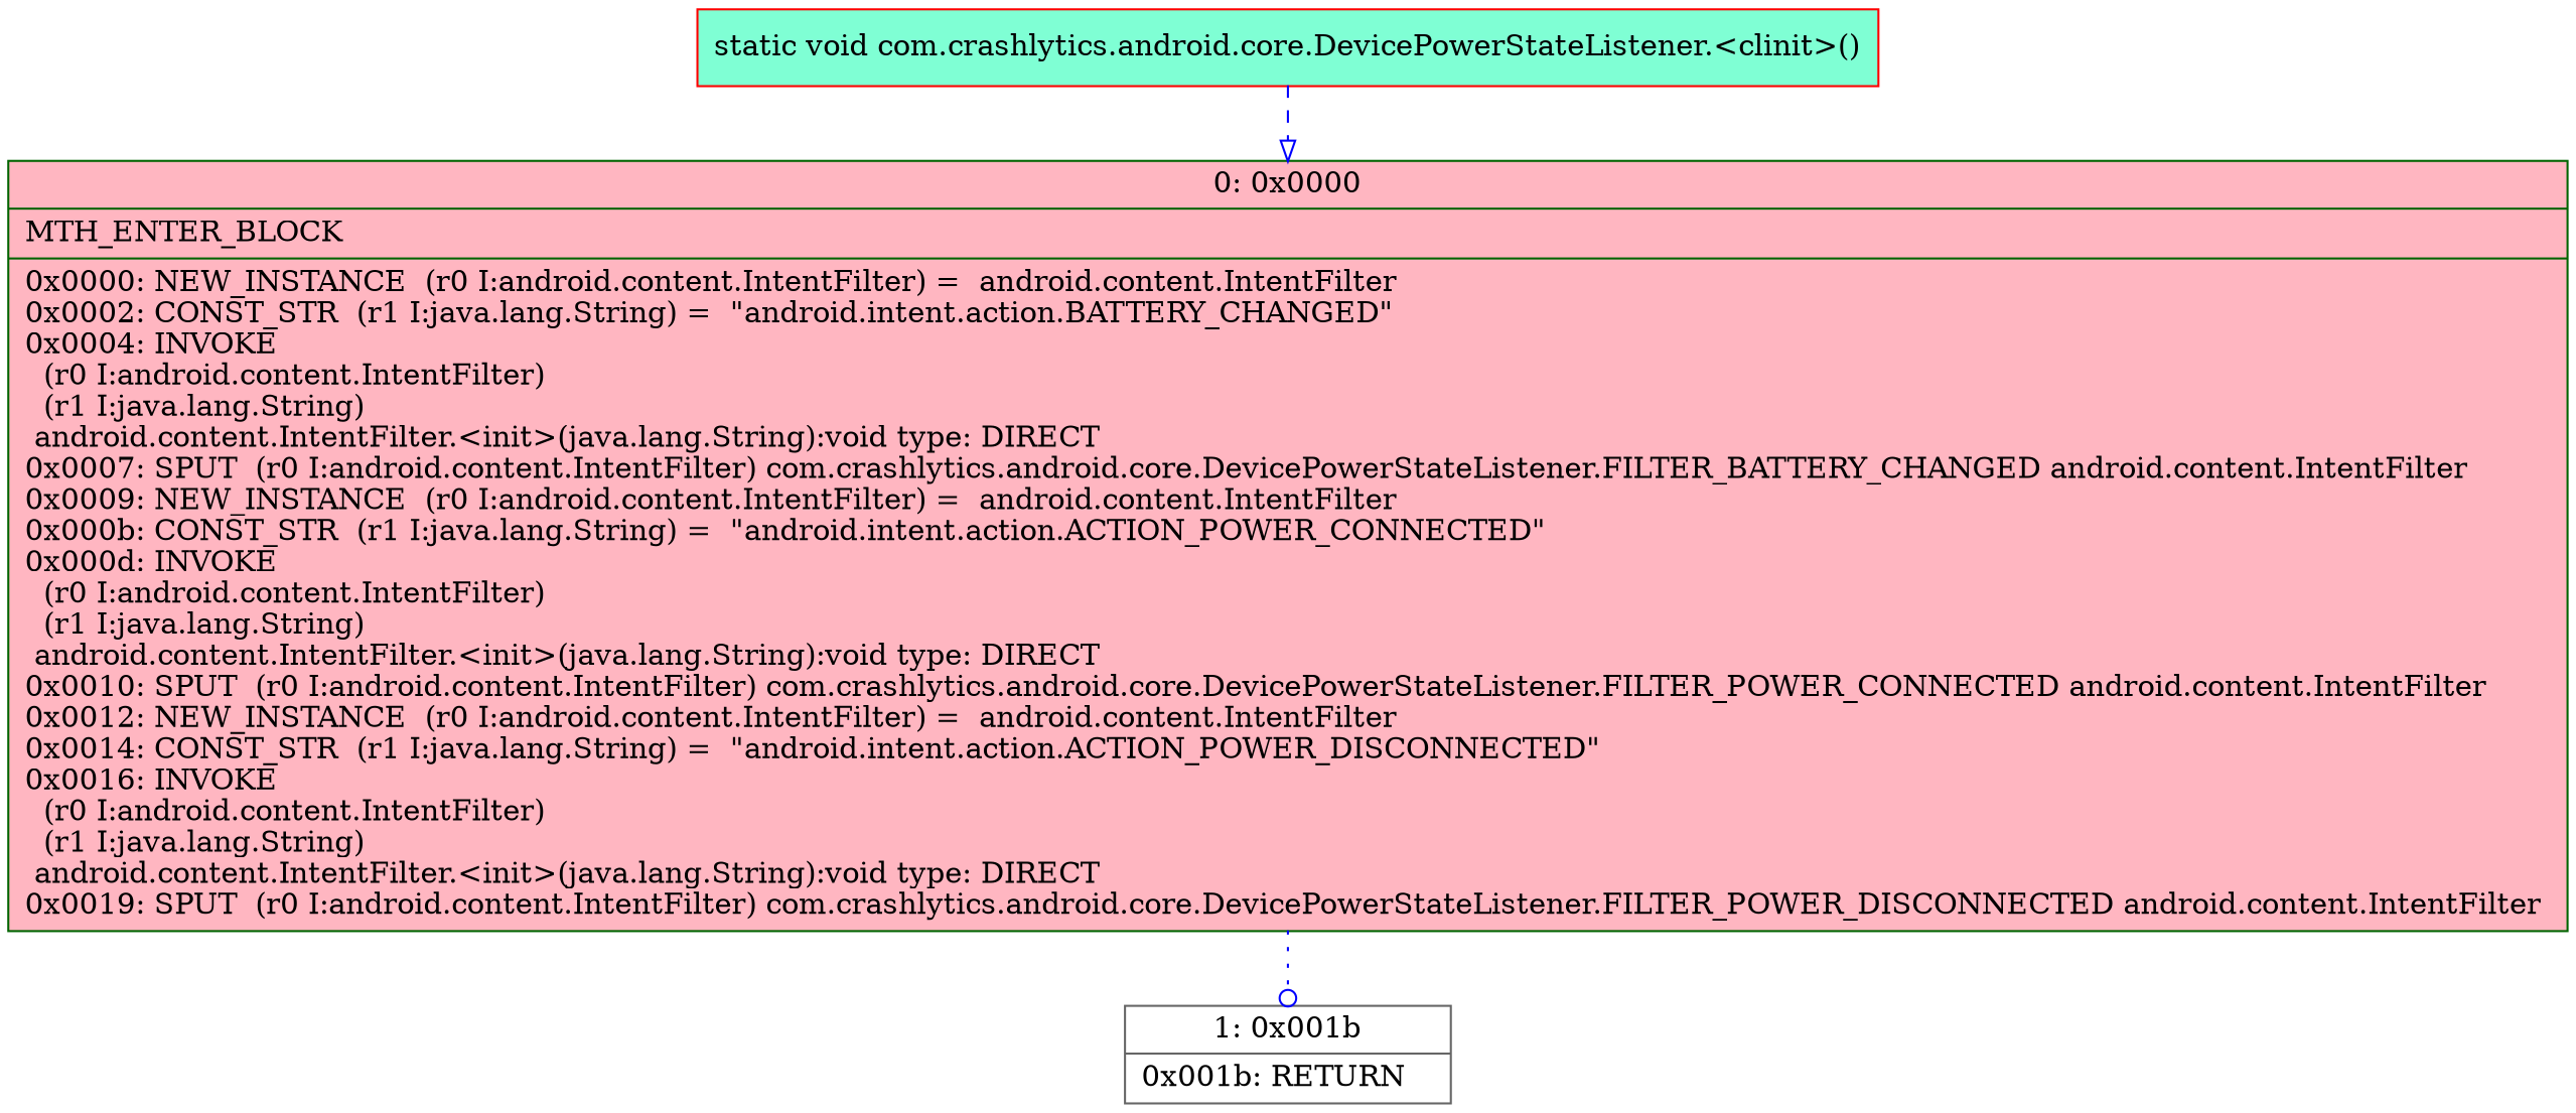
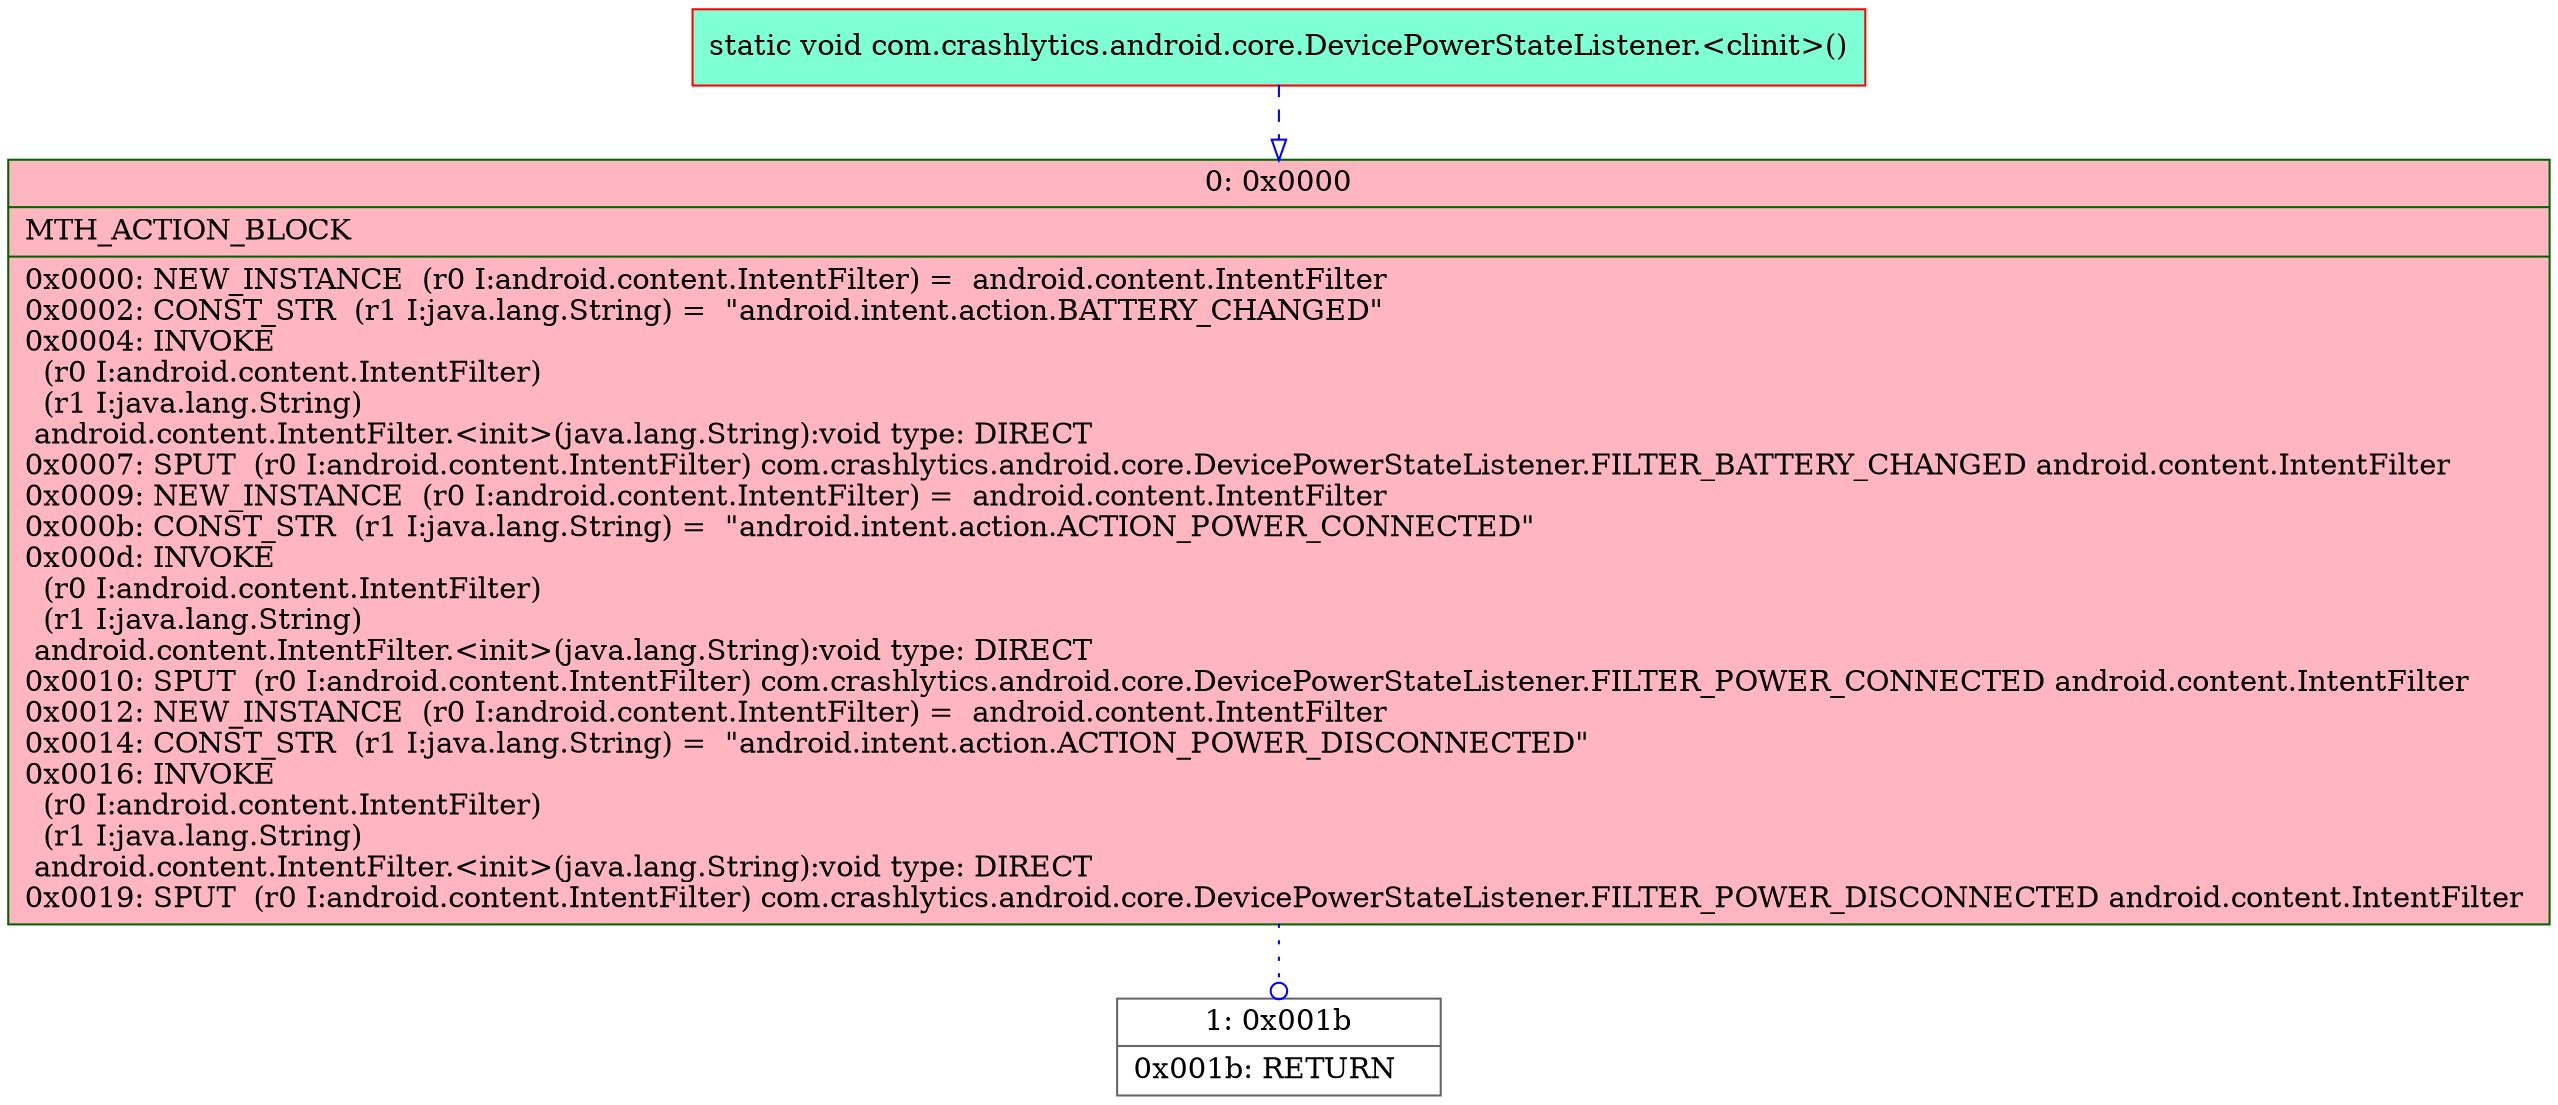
  digraph {
    node [shape=record style=filled]
    edge [color=blue]
-   n1 [label="{0\:\ 0x0000|MTH_ENTER_BLOCK\l|0x0000: NEW_INSTANCE  (r0 I:android.content.IntentFilter) =  android.content.IntentFilter \l0x0002: CONST_STR  (r1 I:java.lang.String) =  \"android.intent.action.BATTERY_CHANGED\" \l0x0004: INVOKE  \l  (r0 I:android.content.IntentFilter)\l  (r1 I:java.lang.String)\l android.content.IntentFilter.\<init\>(java.lang.String):void type: DIRECT \l0x0007: SPUT  (r0 I:android.content.IntentFilter) com.crashlytics.android.core.DevicePowerStateListener.FILTER_BATTERY_CHANGED android.content.IntentFilter \l0x0009: NEW_INSTANCE  (r0 I:android.content.IntentFilter) =  android.content.IntentFilter \l0x000b: CONST_STR  (r1 I:java.lang.String) =  \"android.intent.action.ACTION_POWER_CONNECTED\" \l0x000d: INVOKE  \l  (r0 I:android.content.IntentFilter)\l  (r1 I:java.lang.String)\l android.content.IntentFilter.\<init\>(java.lang.String):void type: DIRECT \l0x0010: SPUT  (r0 I:android.content.IntentFilter) com.crashlytics.android.core.DevicePowerStateListener.FILTER_POWER_CONNECTED android.content.IntentFilter \l0x0012: NEW_INSTANCE  (r0 I:android.content.IntentFilter) =  android.content.IntentFilter \l0x0014: CONST_STR  (r1 I:java.lang.String) =  \"android.intent.action.ACTION_POWER_DISCONNECTED\" \l0x0016: INVOKE  \l  (r0 I:android.content.IntentFilter)\l  (r1 I:java.lang.String)\l android.content.IntentFilter.\<init\>(java.lang.String):void type: DIRECT \l0x0019: SPUT  (r0 I:android.content.IntentFilter) com.crashlytics.android.core.DevicePowerStateListener.FILTER_POWER_DISCONNECTED android.content.IntentFilter \l}" fillcolor=lightpink color=darkgreen]
+   n1 [label="{0\:\ 0x0000|MTH_ACTION_BLOCK\l|0x0000: NEW_INSTANCE  (r0 I:android.content.IntentFilter) =  android.content.IntentFilter \l0x0002: CONST_STR  (r1 I:java.lang.String) =  \"android.intent.action.BATTERY_CHANGED\" \l0x0004: INVOKE  \l  (r0 I:android.content.IntentFilter)\l  (r1 I:java.lang.String)\l android.content.IntentFilter.\<init\>(java.lang.String):void type: DIRECT \l0x0007: SPUT  (r0 I:android.content.IntentFilter) com.crashlytics.android.core.DevicePowerStateListener.FILTER_BATTERY_CHANGED android.content.IntentFilter \l0x0009: NEW_INSTANCE  (r0 I:android.content.IntentFilter) =  android.content.IntentFilter \l0x000b: CONST_STR  (r1 I:java.lang.String) =  \"android.intent.action.ACTION_POWER_CONNECTED\" \l0x000d: INVOKE  \l  (r0 I:android.content.IntentFilter)\l  (r1 I:java.lang.String)\l android.content.IntentFilter.\<init\>(java.lang.String):void type: DIRECT \l0x0010: SPUT  (r0 I:android.content.IntentFilter) com.crashlytics.android.core.DevicePowerStateListener.FILTER_POWER_CONNECTED android.content.IntentFilter \l0x0012: NEW_INSTANCE  (r0 I:android.content.IntentFilter) =  android.content.IntentFilter \l0x0014: CONST_STR  (r1 I:java.lang.String) =  \"android.intent.action.ACTION_POWER_DISCONNECTED\" \l0x0016: INVOKE  \l  (r0 I:android.content.IntentFilter)\l  (r1 I:java.lang.String)\l android.content.IntentFilter.\<init\>(java.lang.String):void type: DIRECT \l0x0019: SPUT  (r0 I:android.content.IntentFilter) com.crashlytics.android.core.DevicePowerStateListener.FILTER_POWER_DISCONNECTED android.content.IntentFilter \l}" fillcolor=lightpink color=darkgreen]
    n2 [label="{1\:\ 0x001b|0x001b: RETURN   \l}" fillcolor=white color=gray40]
    n3 [label="{static void com.crashlytics.android.core.DevicePowerStateListener.\<clinit\>() }" fillcolor=aquamarine color=red]
    n1 -> n2 [style=dotted arrowhead=odot]
    n3 -> n1 [style=dashed arrowhead=onormal]
  }
